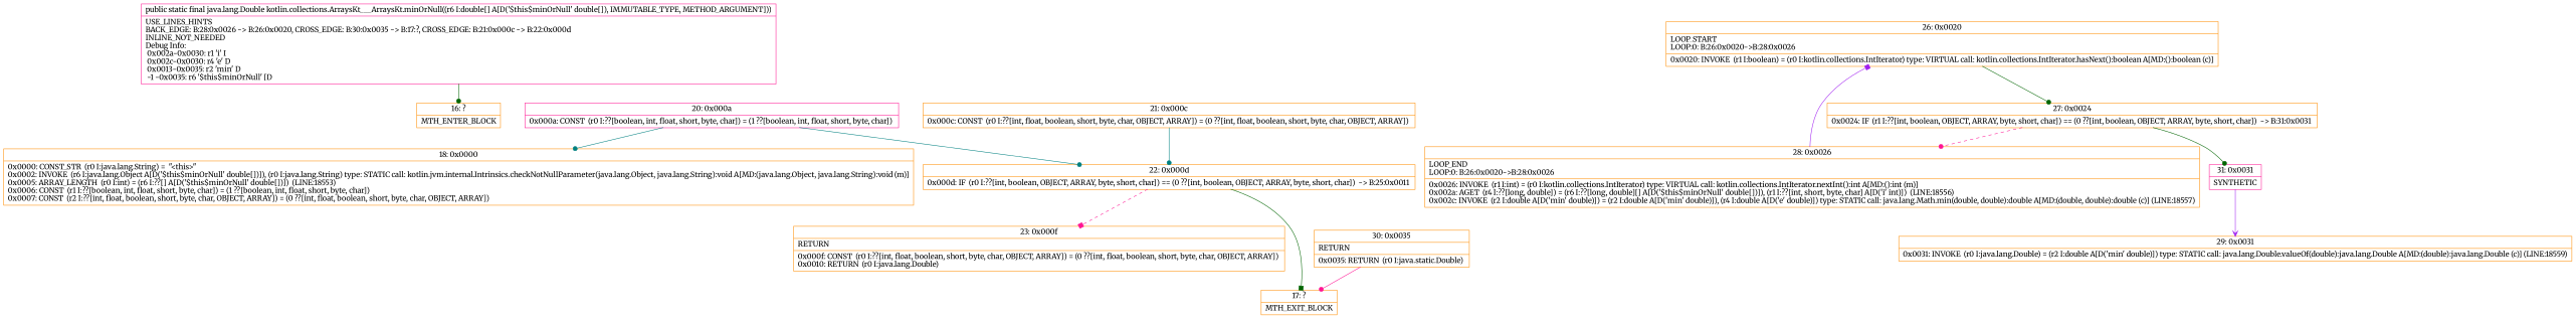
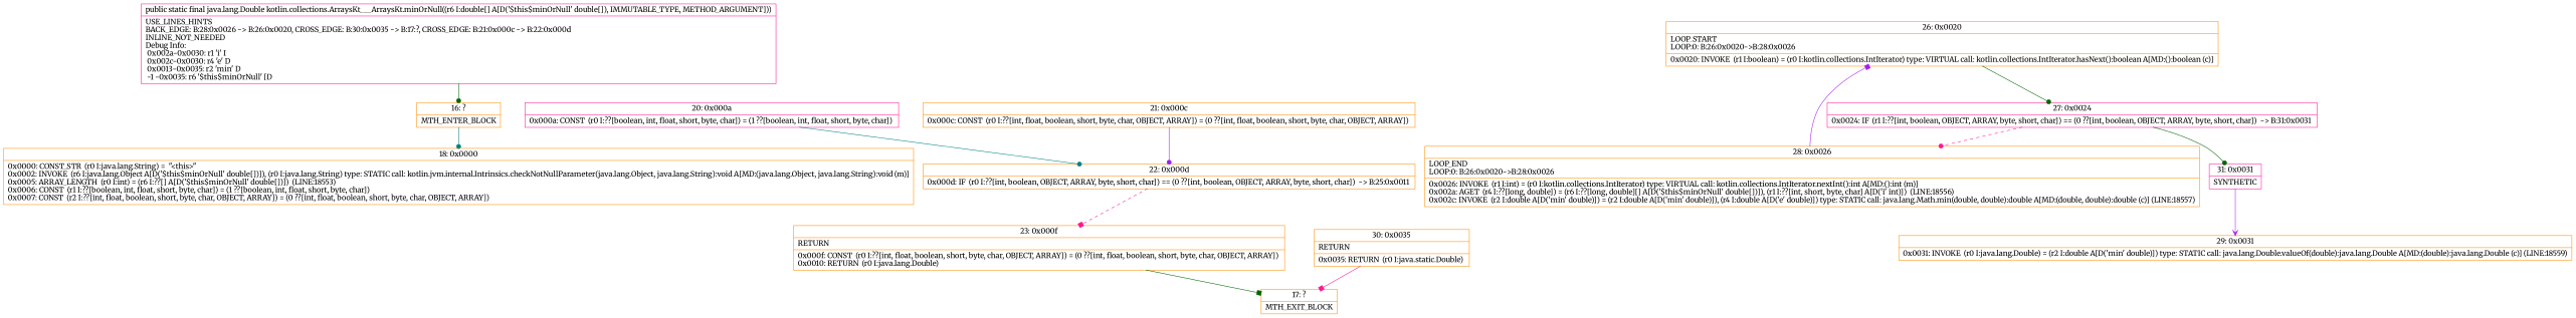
  digraph {
    fontname=Merriweather
    node [color=darkorange fontname=Merriweather shape=record]
    edge [arrowhead=dot color=darkgreen fontname=Merriweather]
    n1 [label="{16\:\ ?|MTH_ENTER_BLOCK\l}"]
    n2 [label="{18\:\ 0x0000|0x0000: CONST_STR  (r0 I:java.lang.String) =  \"\<this\>\" \l0x0002: INVOKE  (r6 I:java.lang.Object A[D('$this$minOrNull' double[])]), (r0 I:java.lang.String) type: STATIC call: kotlin.jvm.internal.Intrinsics.checkNotNullParameter(java.lang.Object, java.lang.String):void A[MD:(java.lang.Object, java.lang.String):void (m)]\l0x0005: ARRAY_LENGTH  (r0 I:int) = (r6 I:??[] A[D('$this$minOrNull' double[])])  (LINE:18553)\l0x0006: CONST  (r1 I:??[boolean, int, float, short, byte, char]) = (1 ??[boolean, int, float, short, byte, char]) \l0x0007: CONST  (r2 I:??[int, float, boolean, short, byte, char, OBJECT, ARRAY]) = (0 ??[int, float, boolean, short, byte, char, OBJECT, ARRAY]) \l}"]
    n3 [color=deeppink label="{20\:\ 0x000a|0x000a: CONST  (r0 I:??[boolean, int, float, short, byte, char]) = (1 ??[boolean, int, float, short, byte, char]) \l}"]
    n4 [label="{22\:\ 0x000d|0x000d: IF  (r0 I:??[int, boolean, OBJECT, ARRAY, byte, short, char]) == (0 ??[int, boolean, OBJECT, ARRAY, byte, short, char])  \-\> B:25:0x0011 \l}"]
    n5 [label="{21\:\ 0x000c|0x000c: CONST  (r0 I:??[int, float, boolean, short, byte, char, OBJECT, ARRAY]) = (0 ??[int, float, boolean, short, byte, char, OBJECT, ARRAY]) \l}"]
    n6 [label="{23\:\ 0x000f|RETURN\l|0x000f: CONST  (r0 I:??[int, float, boolean, short, byte, char, OBJECT, ARRAY]) = (0 ??[int, float, boolean, short, byte, char, OBJECT, ARRAY]) \l0x0010: RETURN  (r0 I:java.lang.Double) \l}"]
    n7 [label="{17\:\ ?|MTH_EXIT_BLOCK\l}"]
    n8 [label="{26\:\ 0x0020|LOOP_START\lLOOP:0: B:26:0x0020\-\>B:28:0x0026\l|0x0020: INVOKE  (r1 I:boolean) = (r0 I:kotlin.collections.IntIterator) type: VIRTUAL call: kotlin.collections.IntIterator.hasNext():boolean A[MD:():boolean (c)]\l}"]
-   n9 [label="{27\:\ 0x0024|0x0024: IF  (r1 I:??[int, boolean, OBJECT, ARRAY, byte, short, char]) == (0 ??[int, boolean, OBJECT, ARRAY, byte, short, char])  \-\> B:31:0x0031 \l}"]
+   n9 [color=deeppink label="{27\:\ 0x0024|0x0024: IF  (r1 I:??[int, boolean, OBJECT, ARRAY, byte, short, char]) == (0 ??[int, boolean, OBJECT, ARRAY, byte, short, char])  \-\> B:31:0x0031 \l}"]
    n10 [label="{28\:\ 0x0026|LOOP_END\lLOOP:0: B:26:0x0020\-\>B:28:0x0026\l|0x0026: INVOKE  (r1 I:int) = (r0 I:kotlin.collections.IntIterator) type: VIRTUAL call: kotlin.collections.IntIterator.nextInt():int A[MD:():int (m)]\l0x002a: AGET  (r4 I:??[long, double]) = (r6 I:??[long, double][] A[D('$this$minOrNull' double[])]), (r1 I:??[int, short, byte, char] A[D('i' int)])  (LINE:18556)\l0x002c: INVOKE  (r2 I:double A[D('min' double)]) = (r2 I:double A[D('min' double)]), (r4 I:double A[D('e' double)]) type: STATIC call: java.lang.Math.min(double, double):double A[MD:(double, double):double (c)] (LINE:18557)\l}"]
    n11 [color=deeppink label="{31\:\ 0x0031|SYNTHETIC\l}"]
    n12 [label="{29\:\ 0x0031|0x0031: INVOKE  (r0 I:java.lang.Double) = (r2 I:double A[D('min' double)]) type: STATIC call: java.lang.Double.valueOf(double):java.lang.Double A[MD:(double):java.lang.Double (c)] (LINE:18559)\l}"]
    n13 [label="{30\:\ 0x0035|RETURN\l|0x0035: RETURN  (r0 I:java.static.Double) \l}"]
    n14 [color=deeppink label="{public static final java.lang.Double kotlin.collections.ArraysKt___ArraysKt.minOrNull((r6 I:double[] A[D('$this$minOrNull' double[]), IMMUTABLE_TYPE, METHOD_ARGUMENT]))  | USE_LINES_HINTS\lBACK_EDGE: B:28:0x0026 \-\> B:26:0x0020, CROSS_EDGE: B:30:0x0035 \-\> B:17:?, CROSS_EDGE: B:21:0x000c \-\> B:22:0x000d\lINLINE_NOT_NEEDED\lDebug Info:\l  0x002a\-0x0030: r1 'i' I\l  0x002c\-0x0030: r4 'e' D\l  0x0013\-0x0035: r2 'min' D\l  \-1 \-0x0035: r6 '$this$minOrNull' [D\l}"]
-   n3 -> n2 [color=teal]
+   n1 -> n2 [color=teal]
    n3 -> n4 [color=teal]
    n4 -> n6 [arrowhead=box color=deeppink style=dashed]
-   n5 -> n4 [color=teal]
-   n4 -> n7 [arrowhead=box]
+   n5 -> n4 [color=purple]
+   n6 -> n7 [arrowhead=box]
    n8 -> n9
    n9 -> n10 [color=deeppink style=dashed]
    n9 -> n11
    n10 -> n8 [arrowhead=box color=purple]
    n11 -> n12 [arrowhead=vee color=purple]
-   n13 -> n7 [color=deeppink]
+   n13 -> n7 [arrowhead=box color=deeppink]
    n14 -> n1
  }
